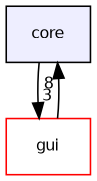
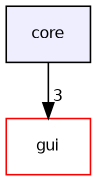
  digraph {
    compound=true
    node [fontname=Helvetica fontsize=10 shape=box style=filled]
    edge [labeldistance=1.5 labelfontname=Helvetica labelfontsize=10]
    n1 [fillcolor="#eeeeff" label=core pencolor=black]
    n2 [color=red fillcolor=white label=gui]
    n1 -> n2 [headlabel=3]
-   n2 -> n1 [headlabel=8]
  }
